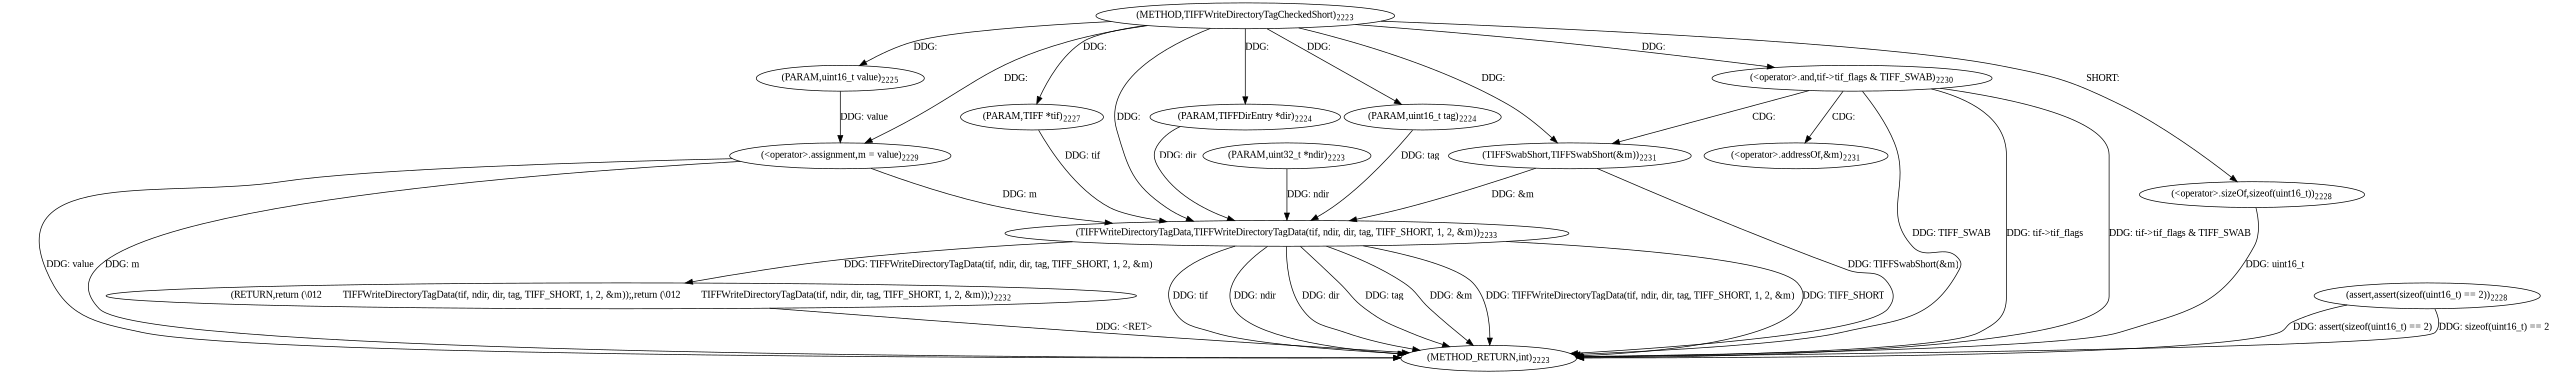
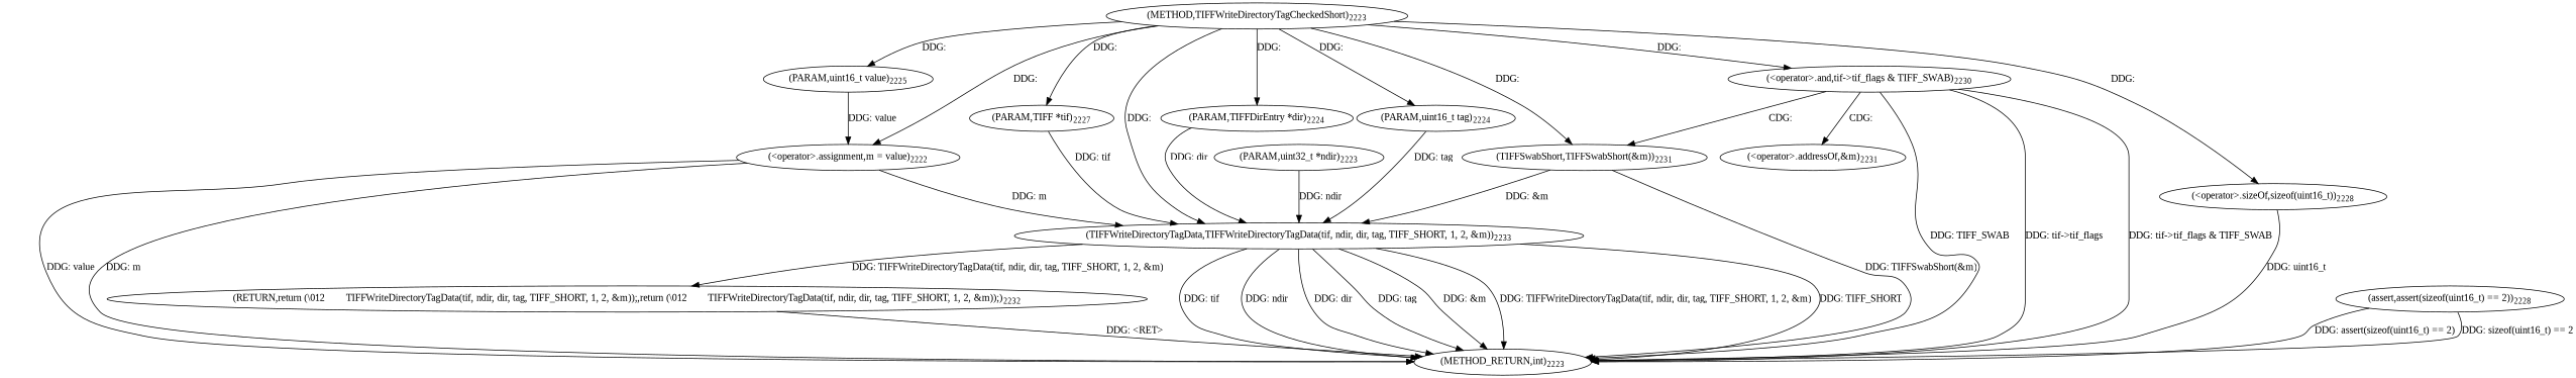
  digraph {
    fontname="Liberation Serif"
    node [fontname="Liberation Serif"]
    edge [fontname="Liberation Serif"]
    n1 [label=<(METHOD,TIFFWriteDirectoryTagCheckedShort)<SUB>2223</SUB>>]
    n2 [label=<(PARAM,TIFF *tif)<SUB>2227</SUB>>]
    n3 [label=<(PARAM,TIFFDirEntry *dir)<SUB>2224</SUB>>]
    n4 [label=<(PARAM,uint16_t tag)<SUB>2224</SUB>>]
    n5 [label=<(PARAM,uint16_t value)<SUB>2225</SUB>>]
-   n6 [label=<(&lt;operator&gt;.assignment,m = value)<SUB>2229</SUB>>]
+   n6 [label=<(&lt;operator&gt;.assignment,m = value)<SUB>2222</SUB>>]
    n7 [label=<(&lt;operator&gt;.and,tif-&gt;tif_flags &amp; TIFF_SWAB)<SUB>2230</SUB>>]
    n8 [label=<(TIFFWriteDirectoryTagData,TIFFWriteDirectoryTagData(tif, ndir, dir, tag, TIFF_SHORT, 1, 2, &amp;m))<SUB>2233</SUB>>]
    n9 [label=<(TIFFSwabShort,TIFFSwabShort(&amp;m))<SUB>2231</SUB>>]
    n10 [label=<(&lt;operator&gt;.sizeOf,sizeof(uint16_t))<SUB>2228</SUB>>]
    n11 [label=<(PARAM,uint32_t *ndir)<SUB>2223</SUB>>]
    n12 [label=<(METHOD_RETURN,int)<SUB>2223</SUB>>]
    n13 [label=<(&lt;operator&gt;.addressOf,&amp;m)<SUB>2231</SUB>>]
    n14 [label=<(RETURN,return (\012        TIFFWriteDirectoryTagData(tif, ndir, dir, tag, TIFF_SHORT, 1, 2, &amp;m));,return (\012        TIFFWriteDirectoryTagData(tif, ndir, dir, tag, TIFF_SHORT, 1, 2, &amp;m));)<SUB>2232</SUB>>]
    n15 [label=<(assert,assert(sizeof(uint16_t) == 2))<SUB>2228</SUB>>]
    n1 -> n2 [label="DDG: "]
    n1 -> n3 [label="DDG: "]
    n1 -> n4 [label="DDG: "]
    n1 -> n5 [label="DDG: "]
    n1 -> n6 [label="DDG: "]
    n1 -> n7 [label="DDG: "]
    n1 -> n8 [label="DDG: "]
    n1 -> n9 [label="DDG: "]
-   n1 -> n10 [label="SHORT: "]
+   n1 -> n10 [label="DDG: "]
    n2 -> n8 [label="DDG: tif"]
    n3 -> n8 [label="DDG: dir"]
    n4 -> n8 [label="DDG: tag"]
    n5 -> n6 [label="DDG: value"]
    n6 -> n8 [label="DDG: m"]
    n6 -> n12 [label="DDG: m"]
    n6 -> n12 [label="DDG: value"]
    n7 -> n9 [label="CDG: "]
    n7 -> n12 [label="DDG: tif-&gt;tif_flags"]
    n7 -> n12 [label="DDG: tif-&gt;tif_flags &amp; TIFF_SWAB"]
    n7 -> n12 [label="DDG: TIFF_SWAB"]
    n7 -> n13 [label="CDG: "]
    n8 -> n12 [label="DDG: tif"]
    n8 -> n12 [label="DDG: ndir"]
    n8 -> n12 [label="DDG: dir"]
    n8 -> n12 [label="DDG: tag"]
    n8 -> n12 [label="DDG: &amp;m"]
    n8 -> n12 [label="DDG: TIFFWriteDirectoryTagData(tif, ndir, dir, tag, TIFF_SHORT, 1, 2, &amp;m)"]
    n8 -> n12 [label="DDG: TIFF_SHORT"]
    n8 -> n14 [label="DDG: TIFFWriteDirectoryTagData(tif, ndir, dir, tag, TIFF_SHORT, 1, 2, &amp;m)"]
    n9 -> n8 [label="DDG: &amp;m"]
    n9 -> n12 [label="DDG: TIFFSwabShort(&amp;m)"]
    n10 -> n12 [label="DDG: uint16_t"]
    n11 -> n8 [label="DDG: ndir"]
    n14 -> n12 [label="DDG: &lt;RET&gt;"]
    n15 -> n12 [label="DDG: sizeof(uint16_t) == 2"]
    n15 -> n12 [label="DDG: assert(sizeof(uint16_t) == 2)"]
  }
